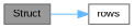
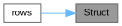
  digraph {
    rankdir=LR
    fontname="Liberation Sans"
    node [fontname="Liberation Sans" fontsize=10 shape=box style=filled]
    n1 [color=gray40 fillcolor=grey60 fontcolor=black height=0.2 label=Struct width=0.4]
    n2 [color=grey40 fillcolor=white height=0.2 label=rows width=0.4]
-   n1 -> n2 [color=steelblue1 fontname="Liberation Sans" fontsize=10 labelfontname=Helvetica labelfontsize=10 style=solid]
+   n2 -> n1 [color=steelblue1 fontname="Liberation Sans" fontsize=10 labelfontname=Helvetica labelfontsize=10 style=solid]
  }
